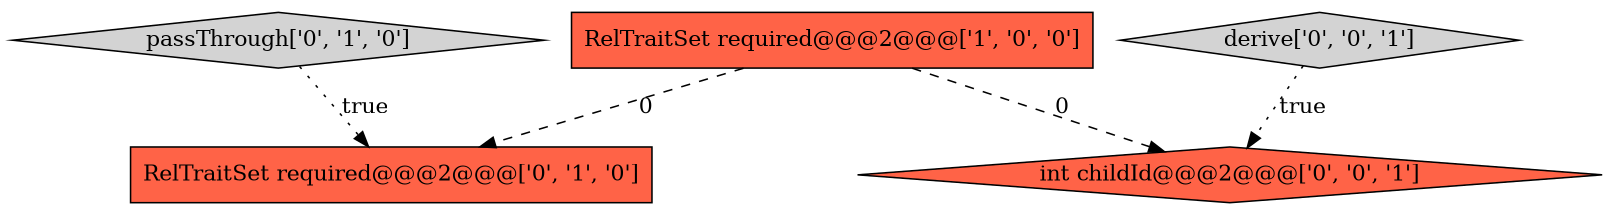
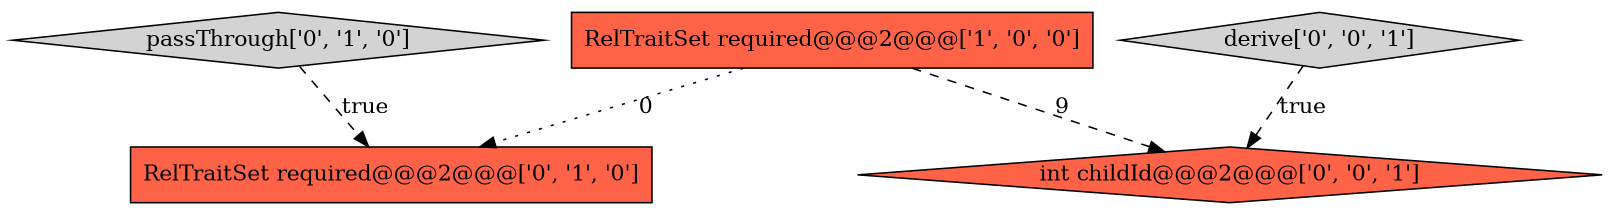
  digraph {
    node [fillcolor=tomato shape=diamond style=filled]
    edge [style=dotted]
    n1 [label="RelTraitSet required@@@2@@@['0', '1', '0']" shape=box]
    n2 [fillcolor=lightgray label="derive['0', '0', '1']"]
    n3 [label="int childId@@@2@@@['0', '0', '1']"]
    n4 [fillcolor=lightgray label="passThrough['0', '1', '0']"]
    n5 [label="RelTraitSet required@@@2@@@['1', '0', '0']" shape=box]
-   n2 -> n3 [label=true]
-   n4 -> n1 [label=true]
-   n5 -> n1 [label=0 style=dashed]
-   n5 -> n3 [label=0 style=dashed]
+   n2 -> n3 [label=true style=dashed]
+   n4 -> n1 [label=true style=dashed]
+   n5 -> n1 [label=0]
+   n5 -> n3 [label=9 style=dashed]
  }
